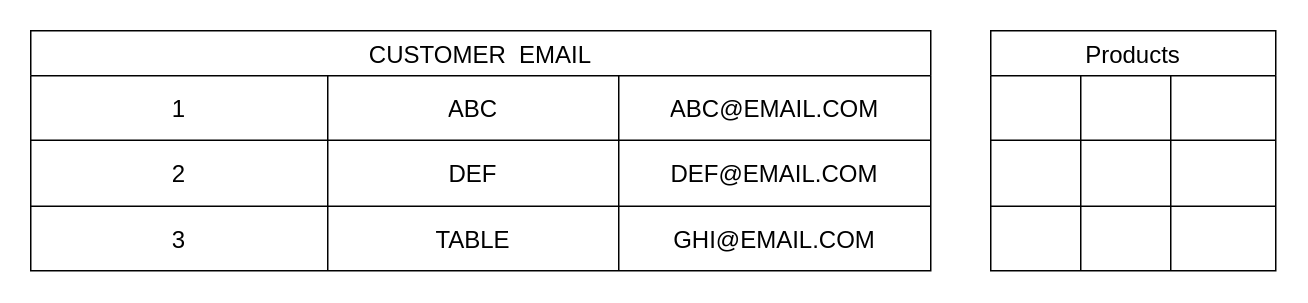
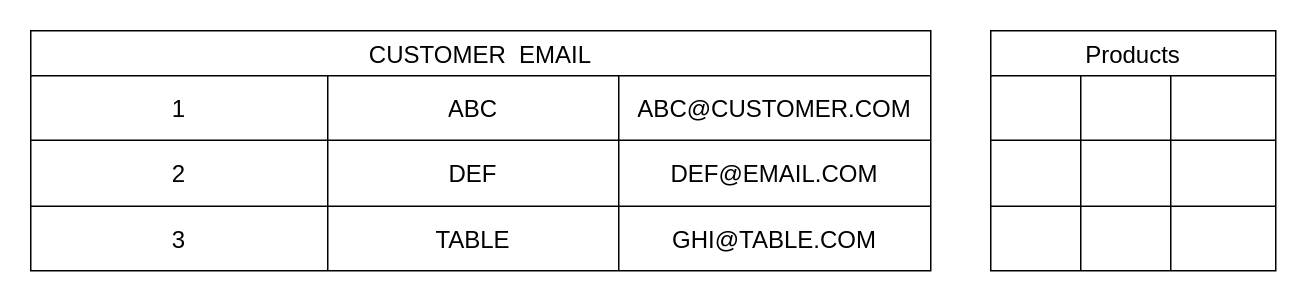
  <mxCell id="0" />
  <mxCell id="1" parent="0" />
  <mxCell id="2" value="Products" style="shape=table;startSize=30;container=1;collapsible=0;childLayout=tableLayout;strokeColor=default;fontSize=16;" vertex="1" parent="1"><mxGeometry x="660" y="20" width="190" height="160" as="geometry" /></mxCell>
  <mxCell id="3" value="" style="shape=tableRow;horizontal=0;startSize=0;swimlaneHead=0;swimlaneBody=0;strokeColor=inherit;top=0;left=0;bottom=0;right=0;collapsible=0;dropTarget=0;fillColor=none;points=[[0,0.5],[1,0.5]];portConstraint=eastwest;fontSize=16;" vertex="1" parent="2"><mxGeometry y="30" width="190" height="43" as="geometry" /></mxCell>
  <mxCell id="4" value="" style="shape=partialRectangle;html=1;whiteSpace=wrap;connectable=0;strokeColor=inherit;overflow=hidden;fillColor=none;top=0;left=0;bottom=0;right=0;pointerEvents=1;fontSize=16;" vertex="1" parent="3"><mxGeometry width="60" height="43" as="geometry"><mxRectangle width="60" height="43" as="alternateBounds" /></mxGeometry></mxCell>
  <mxCell id="5" value="" style="shape=partialRectangle;html=1;whiteSpace=wrap;connectable=0;strokeColor=inherit;overflow=hidden;fillColor=none;top=0;left=0;bottom=0;right=0;pointerEvents=1;fontSize=16;" vertex="1" parent="3"><mxGeometry x="60" width="60" height="43" as="geometry"><mxRectangle width="60" height="43" as="alternateBounds" /></mxGeometry></mxCell>
  <mxCell id="6" value="" style="shape=partialRectangle;html=1;whiteSpace=wrap;connectable=0;strokeColor=inherit;overflow=hidden;fillColor=none;top=0;left=0;bottom=0;right=0;pointerEvents=1;fontSize=16;" vertex="1" parent="3"><mxGeometry x="120" width="70" height="43" as="geometry"><mxRectangle width="70" height="43" as="alternateBounds" /></mxGeometry></mxCell>
  <mxCell id="7" value="" style="shape=tableRow;horizontal=0;startSize=0;swimlaneHead=0;swimlaneBody=0;strokeColor=inherit;top=0;left=0;bottom=0;right=0;collapsible=0;dropTarget=0;fillColor=none;points=[[0,0.5],[1,0.5]];portConstraint=eastwest;fontSize=16;" vertex="1" parent="2"><mxGeometry y="73" width="190" height="44" as="geometry" /></mxCell>
  <mxCell id="8" value="" style="shape=partialRectangle;html=1;whiteSpace=wrap;connectable=0;strokeColor=inherit;overflow=hidden;fillColor=none;top=0;left=0;bottom=0;right=0;pointerEvents=1;fontSize=16;" vertex="1" parent="7"><mxGeometry width="60" height="44" as="geometry"><mxRectangle width="60" height="44" as="alternateBounds" /></mxGeometry></mxCell>
  <mxCell id="9" value="" style="shape=partialRectangle;html=1;whiteSpace=wrap;connectable=0;strokeColor=inherit;overflow=hidden;fillColor=none;top=0;left=0;bottom=0;right=0;pointerEvents=1;fontSize=16;" vertex="1" parent="7"><mxGeometry x="60" width="60" height="44" as="geometry"><mxRectangle width="60" height="44" as="alternateBounds" /></mxGeometry></mxCell>
  <mxCell id="10" value="" style="shape=partialRectangle;html=1;whiteSpace=wrap;connectable=0;strokeColor=inherit;overflow=hidden;fillColor=none;top=0;left=0;bottom=0;right=0;pointerEvents=1;fontSize=16;" vertex="1" parent="7"><mxGeometry x="120" width="70" height="44" as="geometry"><mxRectangle width="70" height="44" as="alternateBounds" /></mxGeometry></mxCell>
  <mxCell id="11" value="" style="shape=tableRow;horizontal=0;startSize=0;swimlaneHead=0;swimlaneBody=0;strokeColor=inherit;top=0;left=0;bottom=0;right=0;collapsible=0;dropTarget=0;fillColor=none;points=[[0,0.5],[1,0.5]];portConstraint=eastwest;fontSize=16;" vertex="1" parent="2"><mxGeometry y="117" width="190" height="43" as="geometry" /></mxCell>
  <mxCell id="12" value="" style="shape=partialRectangle;html=1;whiteSpace=wrap;connectable=0;strokeColor=inherit;overflow=hidden;fillColor=none;top=0;left=0;bottom=0;right=0;pointerEvents=1;fontSize=16;" vertex="1" parent="11"><mxGeometry width="60" height="43" as="geometry"><mxRectangle width="60" height="43" as="alternateBounds" /></mxGeometry></mxCell>
  <mxCell id="13" value="" style="shape=partialRectangle;html=1;whiteSpace=wrap;connectable=0;strokeColor=inherit;overflow=hidden;fillColor=none;top=0;left=0;bottom=0;right=0;pointerEvents=1;fontSize=16;" vertex="1" parent="11"><mxGeometry x="60" width="60" height="43" as="geometry"><mxRectangle width="60" height="43" as="alternateBounds" /></mxGeometry></mxCell>
  <mxCell id="14" value="" style="shape=partialRectangle;html=1;whiteSpace=wrap;connectable=0;strokeColor=inherit;overflow=hidden;fillColor=none;top=0;left=0;bottom=0;right=0;pointerEvents=1;fontSize=16;" vertex="1" parent="11"><mxGeometry x="120" width="70" height="43" as="geometry"><mxRectangle width="70" height="43" as="alternateBounds" /></mxGeometry></mxCell>
  <mxCell id="15" value="CUSTOMER  EMAIL" style="shape=table;startSize=30;container=1;collapsible=0;childLayout=tableLayout;strokeColor=default;fontSize=16;" vertex="1" parent="1"><mxGeometry x="20" y="20" width="600" height="160" as="geometry" /></mxCell>
  <mxCell id="16" value="" style="shape=tableRow;horizontal=0;startSize=0;swimlaneHead=0;swimlaneBody=0;strokeColor=inherit;top=0;left=0;bottom=0;right=0;collapsible=0;dropTarget=0;fillColor=none;points=[[0,0.5],[1,0.5]];portConstraint=eastwest;fontSize=16;" vertex="1" parent="15"><mxGeometry y="30" width="600" height="43" as="geometry" /></mxCell>
  <mxCell id="17" value="1" style="shape=partialRectangle;html=1;whiteSpace=wrap;connectable=0;strokeColor=inherit;overflow=hidden;fillColor=none;top=0;left=0;bottom=0;right=0;pointerEvents=1;fontSize=16;" vertex="1" parent="16"><mxGeometry width="198" height="43" as="geometry"><mxRectangle width="198" height="43" as="alternateBounds" /></mxGeometry></mxCell>
  <mxCell id="18" value="ABC" style="shape=partialRectangle;html=1;whiteSpace=wrap;connectable=0;strokeColor=inherit;overflow=hidden;fillColor=none;top=0;left=0;bottom=0;right=0;pointerEvents=1;fontSize=16;" vertex="1" parent="16"><mxGeometry x="198" width="194" height="43" as="geometry"><mxRectangle width="194" height="43" as="alternateBounds" /></mxGeometry></mxCell>
- <mxCell id="19" value="ABC@EMAIL.COM" style="shape=partialRectangle;html=1;whiteSpace=wrap;connectable=0;strokeColor=inherit;overflow=hidden;fillColor=none;top=0;left=0;bottom=0;right=0;pointerEvents=1;fontSize=16;" vertex="1" parent="16"><mxGeometry x="392" width="208" height="43" as="geometry"><mxRectangle width="208" height="43" as="alternateBounds" /></mxGeometry></mxCell>
+ <mxCell id="19" value="ABC@CUSTOMER.COM" style="shape=partialRectangle;html=1;whiteSpace=wrap;connectable=0;strokeColor=inherit;overflow=hidden;fillColor=none;top=0;left=0;bottom=0;right=0;pointerEvents=1;fontSize=16;" vertex="1" parent="16"><mxGeometry x="392" width="208" height="43" as="geometry"><mxRectangle width="208" height="43" as="alternateBounds" /></mxGeometry></mxCell>
  <mxCell id="20" value="" style="shape=tableRow;horizontal=0;startSize=0;swimlaneHead=0;swimlaneBody=0;strokeColor=inherit;top=0;left=0;bottom=0;right=0;collapsible=0;dropTarget=0;fillColor=none;points=[[0,0.5],[1,0.5]];portConstraint=eastwest;fontSize=16;" vertex="1" parent="15"><mxGeometry y="73" width="600" height="44" as="geometry" /></mxCell>
  <mxCell id="21" value="2" style="shape=partialRectangle;html=1;whiteSpace=wrap;connectable=0;strokeColor=inherit;overflow=hidden;fillColor=none;top=0;left=0;bottom=0;right=0;pointerEvents=1;fontSize=16;" vertex="1" parent="20"><mxGeometry width="198" height="44" as="geometry"><mxRectangle width="198" height="44" as="alternateBounds" /></mxGeometry></mxCell>
  <mxCell id="22" value="DEF" style="shape=partialRectangle;html=1;whiteSpace=wrap;connectable=0;strokeColor=inherit;overflow=hidden;fillColor=none;top=0;left=0;bottom=0;right=0;pointerEvents=1;fontSize=16;" vertex="1" parent="20"><mxGeometry x="198" width="194" height="44" as="geometry"><mxRectangle width="194" height="44" as="alternateBounds" /></mxGeometry></mxCell>
  <mxCell id="23" value="DEF@EMAIL.COM" style="shape=partialRectangle;html=1;whiteSpace=wrap;connectable=0;strokeColor=inherit;overflow=hidden;fillColor=none;top=0;left=0;bottom=0;right=0;pointerEvents=1;fontSize=16;" vertex="1" parent="20"><mxGeometry x="392" width="208" height="44" as="geometry"><mxRectangle width="208" height="44" as="alternateBounds" /></mxGeometry></mxCell>
  <mxCell id="24" value="" style="shape=tableRow;horizontal=0;startSize=0;swimlaneHead=0;swimlaneBody=0;strokeColor=inherit;top=0;left=0;bottom=0;right=0;collapsible=0;dropTarget=0;fillColor=none;points=[[0,0.5],[1,0.5]];portConstraint=eastwest;fontSize=16;" vertex="1" parent="15"><mxGeometry y="117" width="600" height="43" as="geometry" /></mxCell>
  <mxCell id="25" value="3" style="shape=partialRectangle;html=1;whiteSpace=wrap;connectable=0;strokeColor=inherit;overflow=hidden;fillColor=none;top=0;left=0;bottom=0;right=0;pointerEvents=1;fontSize=16;" vertex="1" parent="24"><mxGeometry width="198" height="43" as="geometry"><mxRectangle width="198" height="43" as="alternateBounds" /></mxGeometry></mxCell>
  <mxCell id="26" value="TABLE" style="shape=partialRectangle;html=1;whiteSpace=wrap;connectable=0;strokeColor=inherit;overflow=hidden;fillColor=none;top=0;left=0;bottom=0;right=0;pointerEvents=1;fontSize=16;" vertex="1" parent="24"><mxGeometry x="198" width="194" height="43" as="geometry"><mxRectangle width="194" height="43" as="alternateBounds" /></mxGeometry></mxCell>
- <mxCell id="27" value="GHI@EMAIL.COM" style="shape=partialRectangle;html=1;whiteSpace=wrap;connectable=0;strokeColor=inherit;overflow=hidden;fillColor=none;top=0;left=0;bottom=0;right=0;pointerEvents=1;fontSize=16;" vertex="1" parent="24"><mxGeometry x="392" width="208" height="43" as="geometry"><mxRectangle width="208" height="43" as="alternateBounds" /></mxGeometry></mxCell>
+ <mxCell id="27" value="GHI@TABLE.COM" style="shape=partialRectangle;html=1;whiteSpace=wrap;connectable=0;strokeColor=inherit;overflow=hidden;fillColor=none;top=0;left=0;bottom=0;right=0;pointerEvents=1;fontSize=16;" vertex="1" parent="24"><mxGeometry x="392" width="208" height="43" as="geometry"><mxRectangle width="208" height="43" as="alternateBounds" /></mxGeometry></mxCell>
